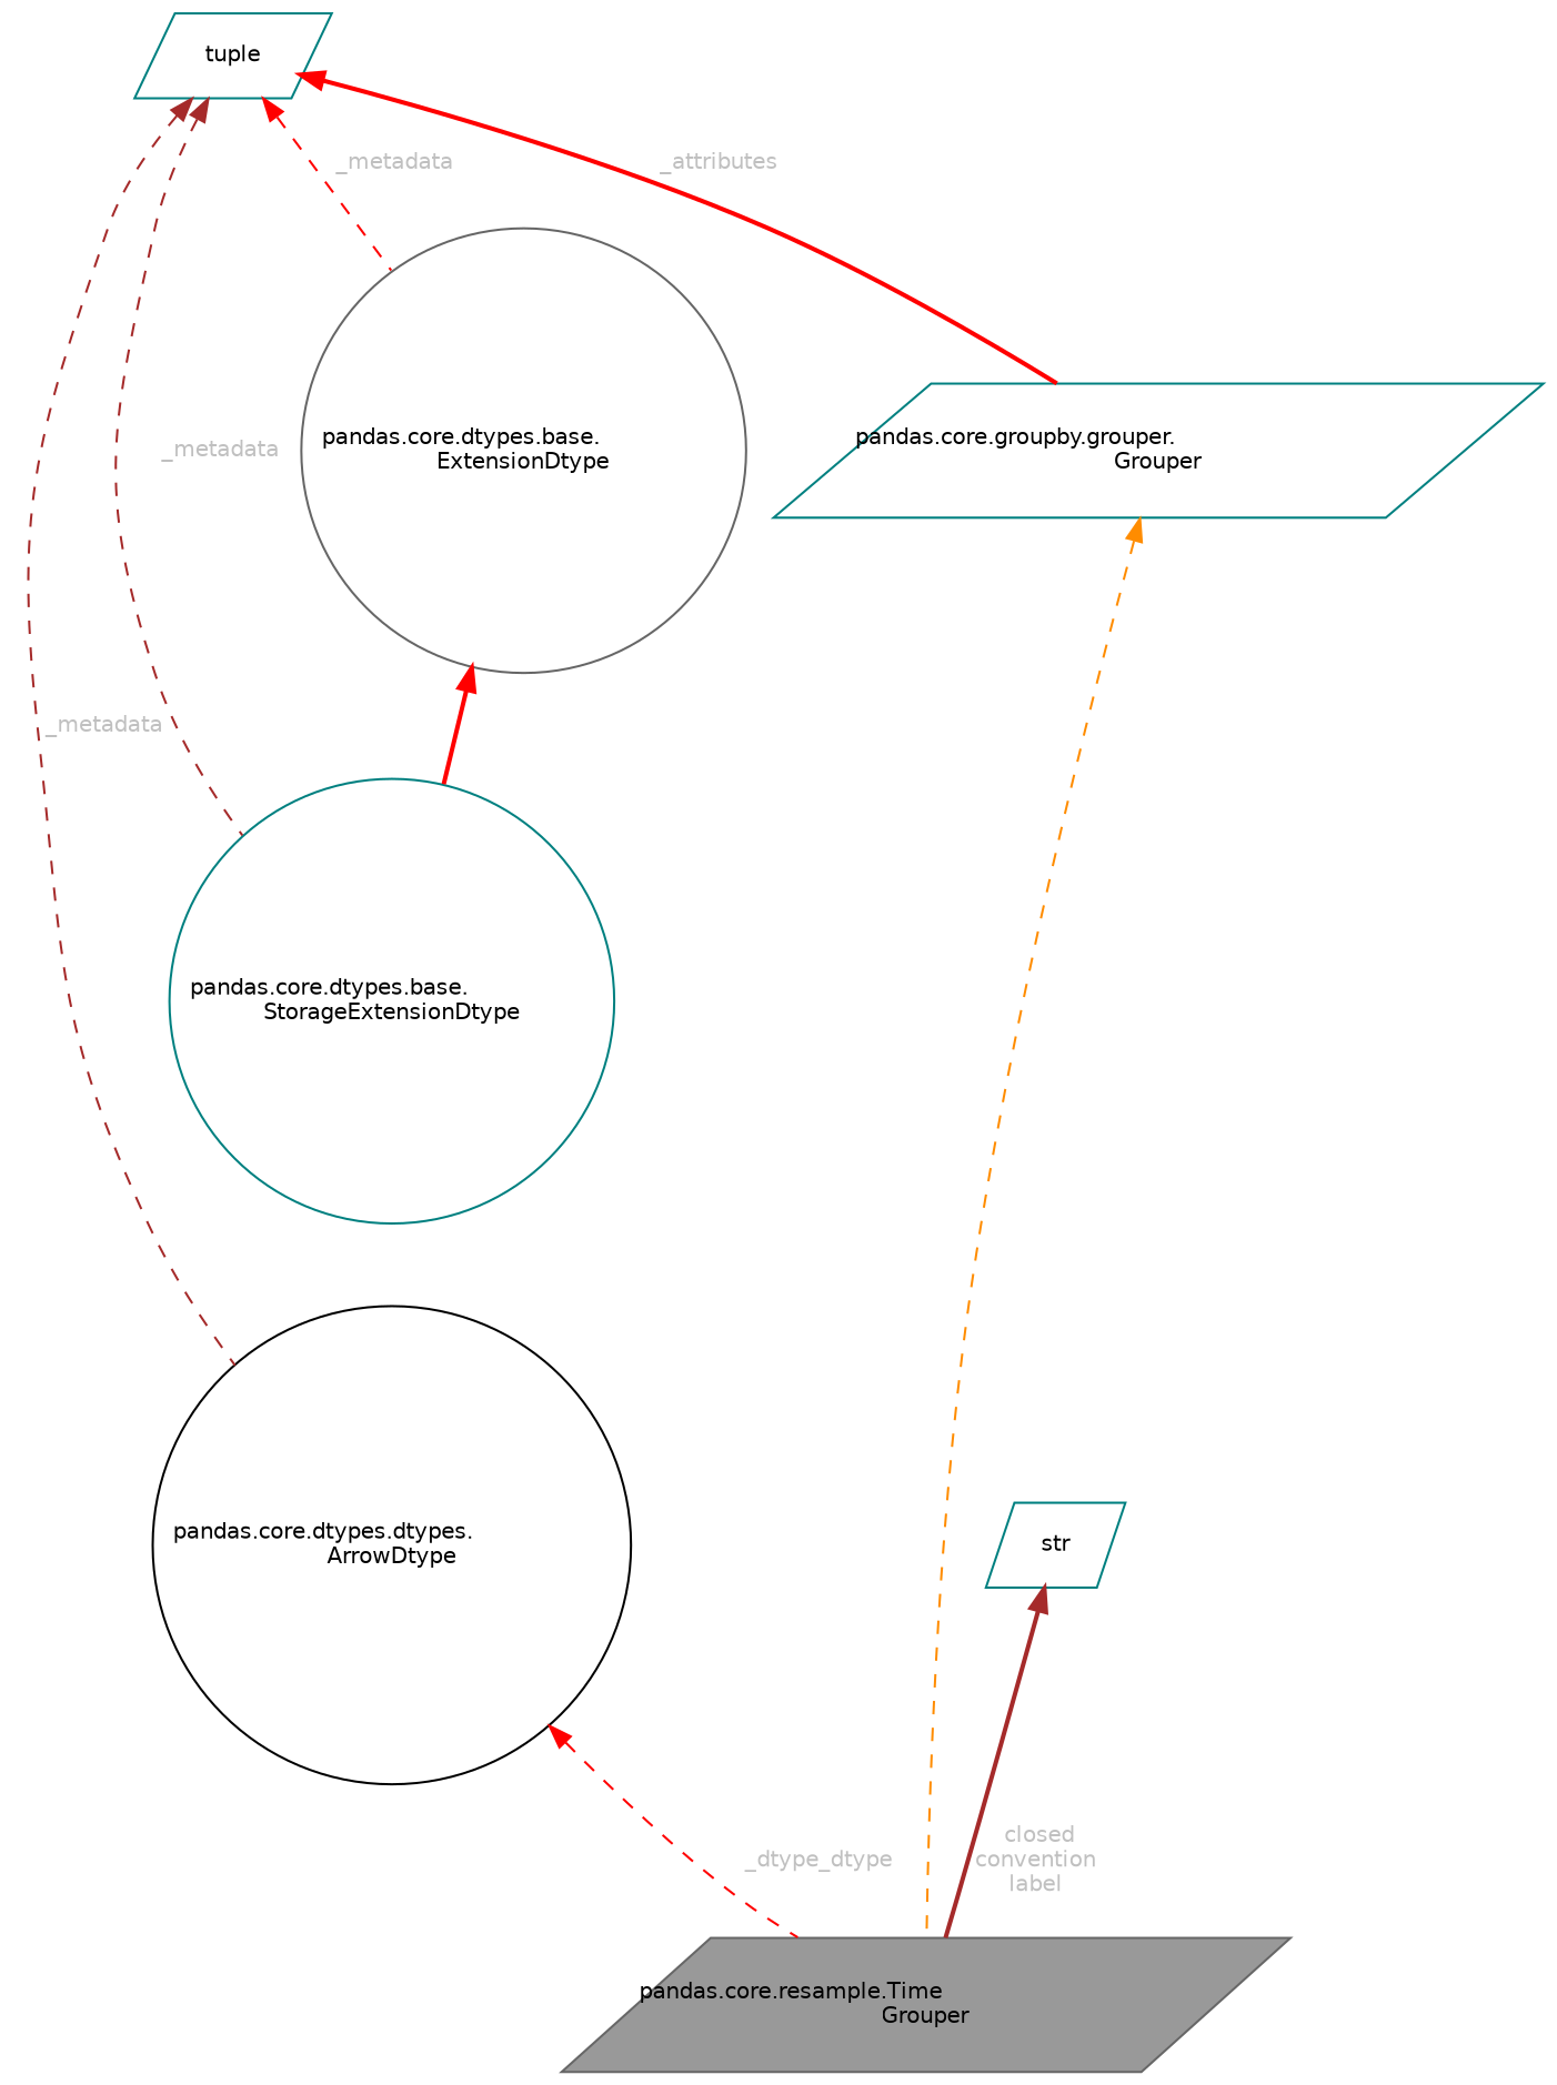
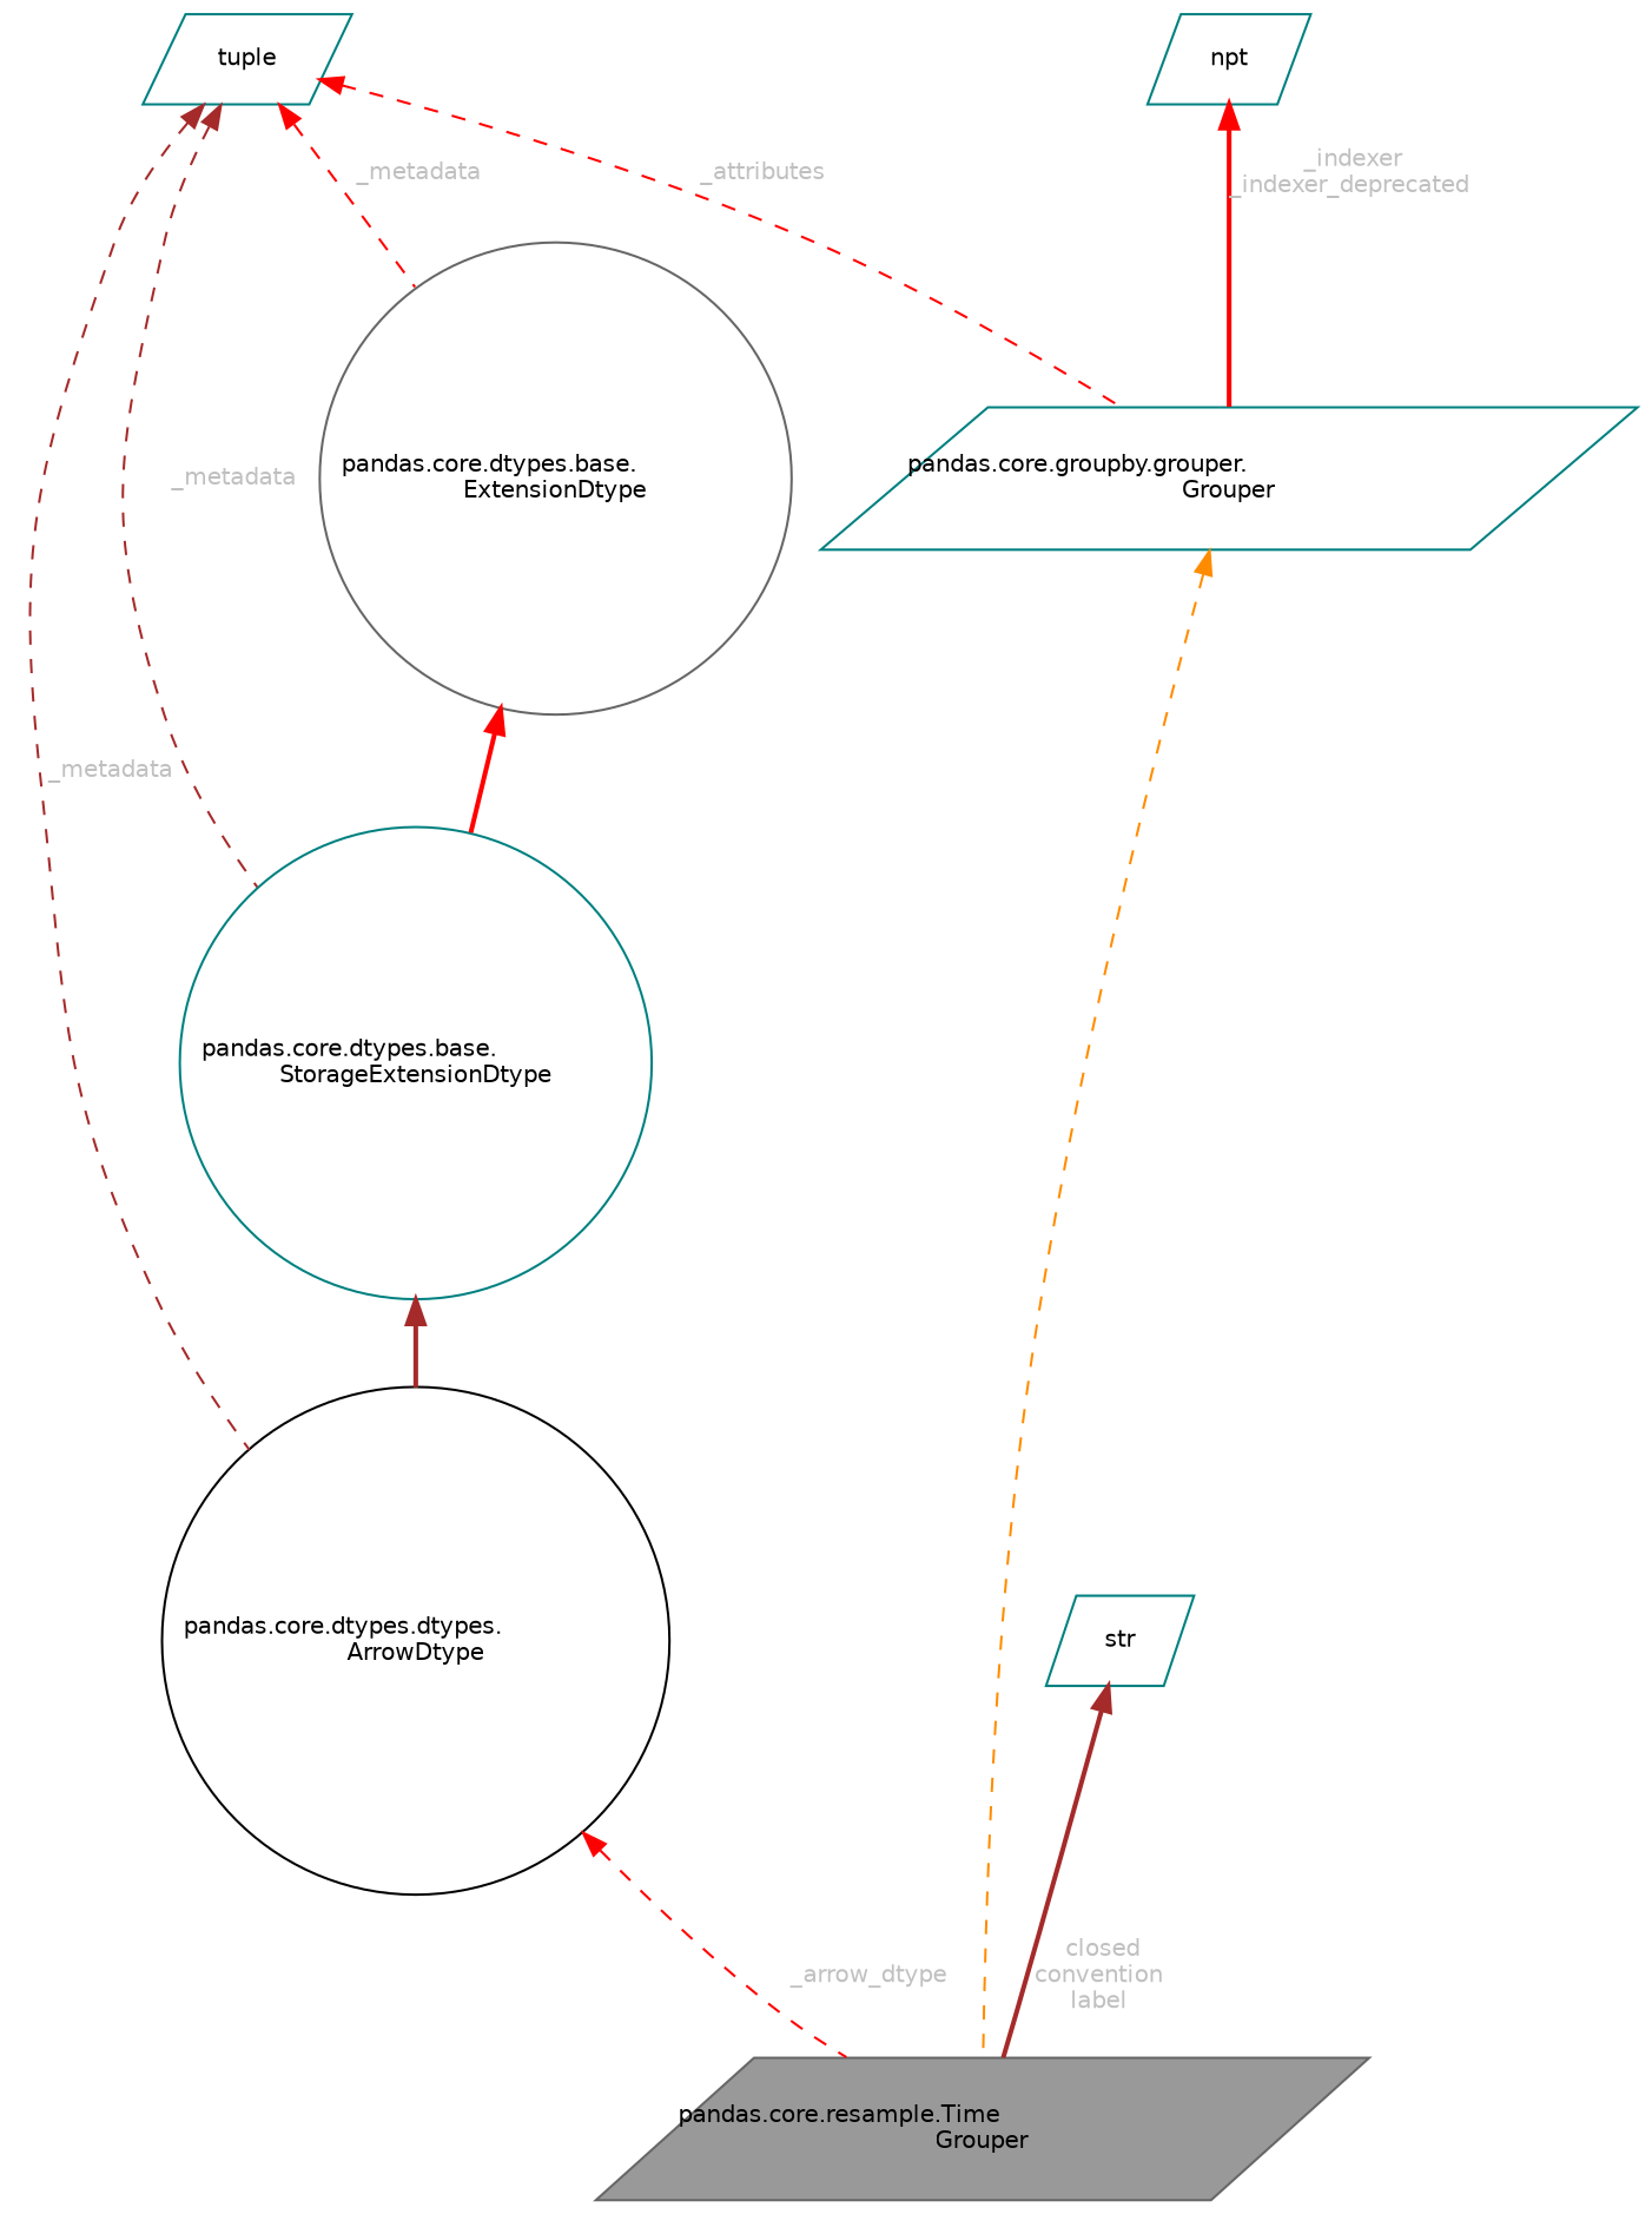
  digraph {
    node [color=teal fillcolor=white fontname=Helvetica fontsize=10 shape=parallelogram style=filled]
    edge [color=red dir=back fontname=Helvetica fontsize=10 labelfontname=Helvetica labelfontsize=10 style=dashed fontcolor=grey]
    n1 [color=gray40 fillcolor=grey60 fontcolor=black height=0.2 label="pandas.core.resample.Time\lGrouper" width=0.4]
    n2 [height=0.2 label="pandas.core.groupby.grouper.\lGrouper" width=0.4]
    n3 [height=0.2 label=tuple width=0.4]
    n4 [color=black height=0.2 label="pandas.core.dtypes.dtypes.\lArrowDtype" shape=circle width=0.4]
    n5 [height=0.2 label="pandas.core.dtypes.base.\lStorageExtensionDtype" shape=circle width=0.4]
    n6 [color=gray40 height=0.2 label="pandas.core.dtypes.base.\lExtensionDtype" shape=circle width=0.4]
+   n7 [height=0.2 label=npt width=0.4]
    n8 [height=0.2 label=str width=0.4]
    n2 -> n1 [color=darkorange fontcolor=""]
-   n3 -> n2 [label=" _attributes" style=bold]
+   n3 -> n2 [label=" _attributes"]
    n3 -> n4 [color=brown label=" _metadata"]
    n3 -> n5 [color=brown label=" _metadata"]
    n3 -> n6 [label=" _metadata"]
-   n4 -> n1 [label=" _dtype_dtype"]
+   n4 -> n1 [label=" _arrow_dtype"]
+   n5 -> n4 [color=brown style=bold fontcolor=""]
    n6 -> n5 [style=bold fontcolor=""]
+   n7 -> n2 [label=" _indexer\n_indexer_deprecated" style=bold]
    n8 -> n1 [color=brown label=" closed\nconvention\nlabel" style=bold]
  }
